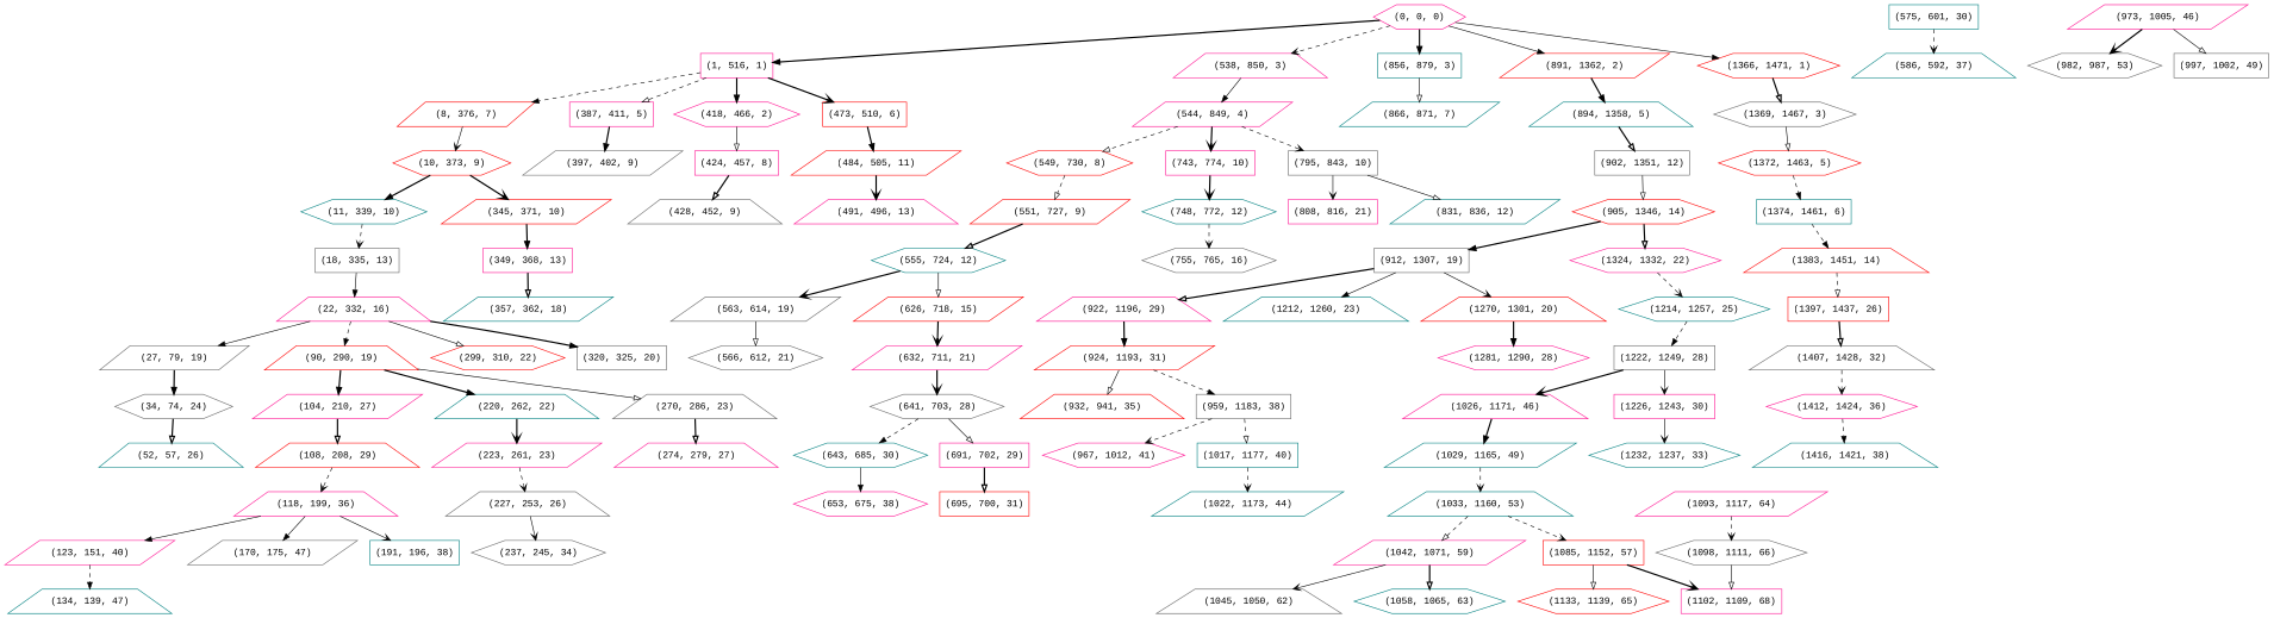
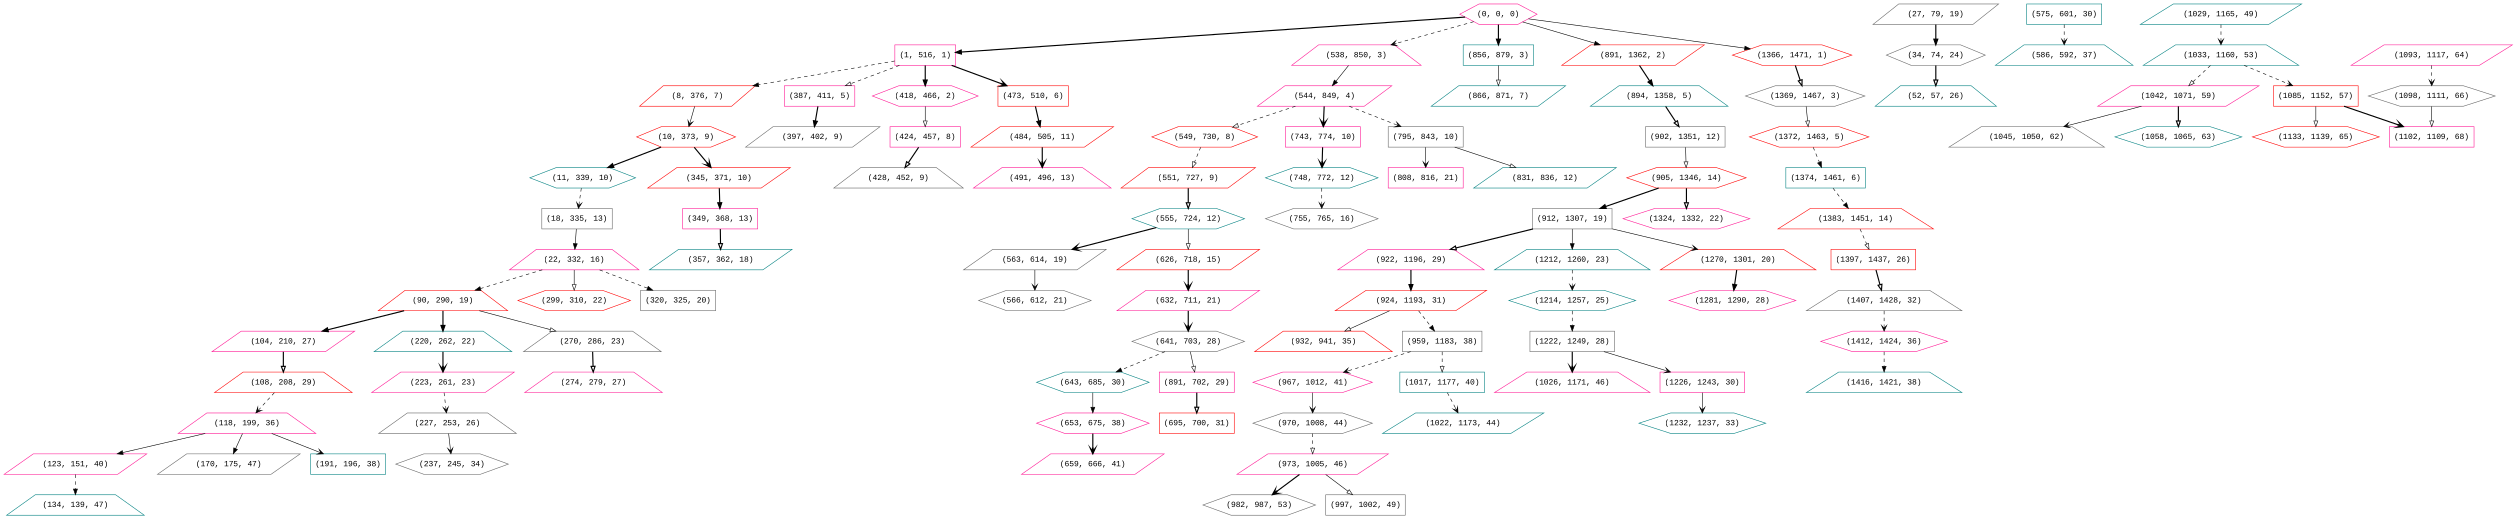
  digraph {
    fontname="Liberation Mono"
    node [color=deeppink fontname="Liberation Mono" shape=hexagon]
    edge [arrowhead=vee fontname="Liberation Mono" style=bold]
    "(1, 516, 1)" [shape=box]
    "(0, 0, 0)"
    "(538, 850, 3)" [shape=trapezium]
    "(856, 879, 3)" [color=teal shape=box]
    "(891, 1362, 2)" [color=red shape=parallelogram]
    "(1366, 1471, 1)" [color=red]
    "(8, 376, 7)" [color=red shape=parallelogram]
    "(387, 411, 5)" [shape=box]
    "(418, 466, 2)"
    "(473, 510, 6)" [color=red shape=box]
    "(544, 849, 4)" [shape=parallelogram]
    "(866, 871, 7)" [color=teal shape=parallelogram]
    "(894, 1358, 5)" [color=teal shape=trapezium]
    "(1369, 1467, 3)" [color=gray40]
    "(10, 373, 9)" [color=red]
    "(397, 402, 9)" [color=gray40 shape=parallelogram]
    "(424, 457, 8)" [shape=box]
    "(484, 505, 11)" [color=red shape=parallelogram]
    "(11, 339, 10)" [color=teal]
    "(345, 371, 10)" [color=red shape=parallelogram]
    "(18, 335, 13)" [color=gray40 shape=box]
    "(349, 368, 13)" [shape=box]
    "(22, 332, 16)" [shape=trapezium]
    "(27, 79, 19)" [color=gray40 shape=parallelogram]
    "(90, 290, 19)" [color=red shape=trapezium]
    "(299, 310, 22)" [color=red]
    "(320, 325, 20)" [color=gray40 shape=box]
    "(34, 74, 24)" [color=gray40]
    "(104, 210, 27)" [shape=parallelogram]
    "(220, 262, 22)" [color=teal shape=trapezium]
    "(270, 286, 23)" [color=gray40 shape=trapezium]
    "(52, 57, 26)" [color=teal shape=trapezium]
    "(108, 208, 29)" [color=red shape=trapezium]
    "(223, 261, 23)" [shape=parallelogram]
    "(274, 279, 27)" [shape=trapezium]
    "(118, 199, 36)" [shape=trapezium]
    "(123, 151, 40)" [shape=parallelogram]
    "(170, 175, 47)" [color=gray40 shape=parallelogram]
    "(191, 196, 38)" [color=teal shape=box]
    "(134, 139, 47)" [color=teal shape=trapezium]
    "(227, 253, 26)" [color=gray40 shape=trapezium]
    "(237, 245, 34)" [color=gray40]
    "(357, 362, 18)" [color=teal shape=parallelogram]
    "(428, 452, 9)" [color=gray40 shape=trapezium]
    "(491, 496, 13)" [shape=trapezium]
    "(549, 730, 8)" [color=red]
    "(743, 774, 10)" [shape=box]
    "(795, 843, 10)" [color=gray40 shape=box]
    "(551, 727, 9)" [color=red shape=parallelogram]
    "(748, 772, 12)" [color=teal]
    "(808, 816, 21)" [shape=box]
    "(831, 836, 12)" [color=teal shape=parallelogram]
    "(555, 724, 12)" [color=teal]
    "(563, 614, 19)" [color=gray40 shape=parallelogram]
    "(626, 718, 15)" [color=red shape=parallelogram]
    "(566, 612, 21)" [color=gray40]
    "(632, 711, 21)" [shape=parallelogram]
    "(575, 601, 30)" [color=teal shape=box]
    "(586, 592, 37)" [color=teal shape=trapezium]
    "(641, 703, 28)" [color=gray40]
    "(643, 685, 30)" [color=teal]
-   "(691, 702, 29)" [shape=box]
+   "(691, 702, 29)" [shape=box label="(891, 702, 29)"]
    "(653, 675, 38)"
    "(695, 700, 31)" [color=red shape=box]
+   "(659, 666, 41)" [shape=parallelogram]
    "(755, 765, 16)" [color=gray40]
    "(902, 1351, 12)" [color=gray40 shape=box]
    "(905, 1346, 14)" [color=red]
    "(912, 1307, 19)" [color=gray40 shape=box]
    "(1324, 1332, 22)"
    "(922, 1196, 29)" [shape=trapezium]
    "(1212, 1260, 23)" [color=teal shape=trapezium]
    "(1270, 1301, 20)" [color=red shape=trapezium]
    "(924, 1193, 31)" [color=red shape=parallelogram]
    "(1214, 1257, 25)" [color=teal]
    "(1281, 1290, 28)"
    "(932, 941, 35)" [color=red shape=trapezium]
    "(959, 1183, 38)" [color=gray40 shape=box]
    "(967, 1012, 41)"
    "(1017, 1177, 40)" [color=teal shape=box]
+   "(970, 1008, 44)" [color=gray40]
    "(1022, 1173, 44)" [color=teal shape=parallelogram]
    "(973, 1005, 46)" [shape=parallelogram]
    "(982, 987, 53)" [color=gray40]
    "(997, 1002, 49)" [color=gray40 shape=box]
    "(1026, 1171, 46)" [shape=trapezium]
    "(1029, 1165, 49)" [color=teal shape=parallelogram]
    "(1033, 1160, 53)" [color=teal shape=trapezium]
    "(1042, 1071, 59)" [shape=parallelogram]
    "(1085, 1152, 57)" [color=red shape=box]
    "(1045, 1050, 62)" [color=gray40 shape=trapezium]
    "(1058, 1065, 63)" [color=teal]
    "(1133, 1139, 65)" [color=red]
    "(1102, 1109, 68)" [shape=box]
    "(1093, 1117, 64)" [shape=parallelogram]
    "(1098, 1111, 66)" [color=gray40]
    "(1222, 1249, 28)" [color=gray40 shape=box]
    "(1226, 1243, 30)" [shape=box]
    "(1232, 1237, 33)" [color=teal]
    "(1372, 1463, 5)" [color=red]
    "(1374, 1461, 6)" [color=teal shape=box]
    "(1383, 1451, 14)" [color=red shape=trapezium]
    "(1397, 1437, 26)" [color=red shape=box]
    "(1407, 1428, 32)" [color=gray40 shape=trapezium]
    "(1412, 1424, 36)"
    "(1416, 1421, 38)" [color=teal shape=trapezium]
    "(1, 516, 1)" -> "(8, 376, 7)" [arrowhead=normal style=dashed]
    "(1, 516, 1)" -> "(387, 411, 5)" [arrowhead=onormal style=dashed]
    "(1, 516, 1)" -> "(418, 466, 2)" [arrowhead=normal]
    "(1, 516, 1)" -> "(473, 510, 6)"
    "(0, 0, 0)" -> "(1, 516, 1)" [arrowhead=normal]
    "(0, 0, 0)" -> "(538, 850, 3)" [style=dashed]
    "(0, 0, 0)" -> "(856, 879, 3)" [arrowhead=normal]
    "(0, 0, 0)" -> "(891, 1362, 2)" [arrowhead=normal style=solid]
    "(0, 0, 0)" -> "(1366, 1471, 1)" [arrowhead=normal style=solid]
    "(538, 850, 3)" -> "(544, 849, 4)" [arrowhead=normal style=solid]
    "(856, 879, 3)" -> "(866, 871, 7)" [arrowhead=onormal style=solid]
    "(891, 1362, 2)" -> "(894, 1358, 5)" [arrowhead=normal]
    "(1366, 1471, 1)" -> "(1369, 1467, 3)" [arrowhead=onormal]
    "(8, 376, 7)" -> "(10, 373, 9)" [style=solid]
    "(387, 411, 5)" -> "(397, 402, 9)" [arrowhead=normal]
    "(418, 466, 2)" -> "(424, 457, 8)" [arrowhead=onormal style=solid]
    "(473, 510, 6)" -> "(484, 505, 11)" [arrowhead=normal]
    "(544, 849, 4)" -> "(549, 730, 8)" [arrowhead=onormal style=dashed]
    "(544, 849, 4)" -> "(743, 774, 10)"
    "(544, 849, 4)" -> "(795, 843, 10)" [style=dashed]
    "(894, 1358, 5)" -> "(902, 1351, 12)" [arrowhead=onormal]
    "(1369, 1467, 3)" -> "(1372, 1463, 5)" [arrowhead=onormal style=solid]
    "(10, 373, 9)" -> "(11, 339, 10)" [arrowhead=normal]
    "(10, 373, 9)" -> "(345, 371, 10)"
    "(424, 457, 8)" -> "(428, 452, 9)" [arrowhead=onormal]
    "(484, 505, 11)" -> "(491, 496, 13)"
    "(11, 339, 10)" -> "(18, 335, 13)" [style=dashed]
    "(345, 371, 10)" -> "(349, 368, 13)" [arrowhead=normal]
    "(18, 335, 13)" -> "(22, 332, 16)" [arrowhead=normal style=solid]
    "(349, 368, 13)" -> "(357, 362, 18)" [arrowhead=onormal]
-   "(22, 332, 16)" -> "(27, 79, 19)" [arrowhead=normal style=solid]
    "(22, 332, 16)" -> "(90, 290, 19)" [arrowhead=normal style=dashed]
    "(22, 332, 16)" -> "(299, 310, 22)" [arrowhead=onormal style=solid]
-   "(22, 332, 16)" -> "(320, 325, 20)" [arrowhead=normal]
+   "(22, 332, 16)" -> "(320, 325, 20)" [arrowhead=normal style=dashed]
    "(27, 79, 19)" -> "(34, 74, 24)" [arrowhead=normal]
    "(90, 290, 19)" -> "(104, 210, 27)" [arrowhead=normal]
    "(90, 290, 19)" -> "(220, 262, 22)" [arrowhead=normal]
    "(90, 290, 19)" -> "(270, 286, 23)" [arrowhead=onormal style=solid]
    "(34, 74, 24)" -> "(52, 57, 26)" [arrowhead=onormal]
    "(104, 210, 27)" -> "(108, 208, 29)" [arrowhead=onormal]
    "(220, 262, 22)" -> "(223, 261, 23)"
    "(270, 286, 23)" -> "(274, 279, 27)" [arrowhead=onormal]
    "(108, 208, 29)" -> "(118, 199, 36)" [style=dashed]
    "(223, 261, 23)" -> "(227, 253, 26)" [style=dashed]
    "(118, 199, 36)" -> "(123, 151, 40)" [arrowhead=normal style=solid]
    "(118, 199, 36)" -> "(170, 175, 47)" [arrowhead=normal style=solid]
    "(118, 199, 36)" -> "(191, 196, 38)" [style=solid]
    "(123, 151, 40)" -> "(134, 139, 47)" [arrowhead=normal style=dashed]
    "(227, 253, 26)" -> "(237, 245, 34)" [style=solid]
    "(549, 730, 8)" -> "(551, 727, 9)" [arrowhead=onormal style=dashed]
    "(743, 774, 10)" -> "(748, 772, 12)"
    "(795, 843, 10)" -> "(808, 816, 21)" [style=solid]
    "(795, 843, 10)" -> "(831, 836, 12)" [arrowhead=onormal style=solid]
    "(551, 727, 9)" -> "(555, 724, 12)" [arrowhead=onormal]
    "(748, 772, 12)" -> "(755, 765, 16)" [style=dashed]
    "(555, 724, 12)" -> "(563, 614, 19)"
    "(555, 724, 12)" -> "(626, 718, 15)" [arrowhead=onormal style=solid]
-   "(563, 614, 19)" -> "(566, 612, 21)" [arrowhead=onormal style=solid]
+   "(563, 614, 19)" -> "(566, 612, 21)" [style=solid]
    "(626, 718, 15)" -> "(632, 711, 21)"
    "(632, 711, 21)" -> "(641, 703, 28)"
    "(575, 601, 30)" -> "(586, 592, 37)" [style=dashed]
    "(641, 703, 28)" -> "(643, 685, 30)" [arrowhead=normal style=dashed]
    "(641, 703, 28)" -> "(691, 702, 29)" [arrowhead=onormal style=solid]
    "(643, 685, 30)" -> "(653, 675, 38)" [arrowhead=normal style=solid]
    "(691, 702, 29)" -> "(695, 700, 31)" [arrowhead=onormal]
+   "(653, 675, 38)" -> "(659, 666, 41)"
    "(902, 1351, 12)" -> "(905, 1346, 14)" [arrowhead=onormal style=solid]
    "(905, 1346, 14)" -> "(912, 1307, 19)" [arrowhead=normal]
    "(905, 1346, 14)" -> "(1324, 1332, 22)" [arrowhead=onormal]
    "(912, 1307, 19)" -> "(922, 1196, 29)" [arrowhead=onormal]
    "(912, 1307, 19)" -> "(1212, 1260, 23)" [arrowhead=normal style=solid]
    "(912, 1307, 19)" -> "(1270, 1301, 20)" [style=solid]
    "(922, 1196, 29)" -> "(924, 1193, 31)" [arrowhead=normal]
-   "(1324, 1332, 22)" -> "(1214, 1257, 25)" [style=dashed]
+   "(1212, 1260, 23)" -> "(1214, 1257, 25)" [style=dashed]
    "(1270, 1301, 20)" -> "(1281, 1290, 28)" [arrowhead=normal]
    "(924, 1193, 31)" -> "(932, 941, 35)" [arrowhead=onormal style=solid]
    "(924, 1193, 31)" -> "(959, 1183, 38)" [arrowhead=normal style=dashed]
    "(1214, 1257, 25)" -> "(1222, 1249, 28)" [arrowhead=normal style=dashed]
    "(959, 1183, 38)" -> "(967, 1012, 41)" [style=dashed]
    "(959, 1183, 38)" -> "(1017, 1177, 40)" [arrowhead=onormal style=dashed]
+   "(967, 1012, 41)" -> "(970, 1008, 44)" [style=solid]
    "(1017, 1177, 40)" -> "(1022, 1173, 44)" [style=dashed]
+   "(970, 1008, 44)" -> "(973, 1005, 46)" [arrowhead=onormal style=dashed]
    "(973, 1005, 46)" -> "(982, 987, 53)"
    "(973, 1005, 46)" -> "(997, 1002, 49)" [arrowhead=onormal style=solid]
-   "(1026, 1171, 46)" -> "(1029, 1165, 49)" [arrowhead=normal]
    "(1029, 1165, 49)" -> "(1033, 1160, 53)" [style=dashed]
    "(1033, 1160, 53)" -> "(1042, 1071, 59)" [arrowhead=onormal style=dashed]
    "(1033, 1160, 53)" -> "(1085, 1152, 57)" [style=dashed]
    "(1042, 1071, 59)" -> "(1045, 1050, 62)" [style=solid]
    "(1042, 1071, 59)" -> "(1058, 1065, 63)" [arrowhead=onormal]
    "(1085, 1152, 57)" -> "(1133, 1139, 65)" [arrowhead=onormal style=solid]
    "(1085, 1152, 57)" -> "(1102, 1109, 68)"
    "(1093, 1117, 64)" -> "(1098, 1111, 66)" [style=dashed]
    "(1098, 1111, 66)" -> "(1102, 1109, 68)" [arrowhead=onormal style=solid]
    "(1222, 1249, 28)" -> "(1026, 1171, 46)"
    "(1222, 1249, 28)" -> "(1226, 1243, 30)" [style=solid]
    "(1226, 1243, 30)" -> "(1232, 1237, 33)" [style=solid]
    "(1372, 1463, 5)" -> "(1374, 1461, 6)" [arrowhead=normal style=dashed]
    "(1374, 1461, 6)" -> "(1383, 1451, 14)" [arrowhead=normal style=dashed]
    "(1383, 1451, 14)" -> "(1397, 1437, 26)" [arrowhead=onormal style=dashed]
    "(1397, 1437, 26)" -> "(1407, 1428, 32)" [arrowhead=onormal]
    "(1407, 1428, 32)" -> "(1412, 1424, 36)" [style=dashed]
    "(1412, 1424, 36)" -> "(1416, 1421, 38)" [arrowhead=normal style=dashed]
  }
